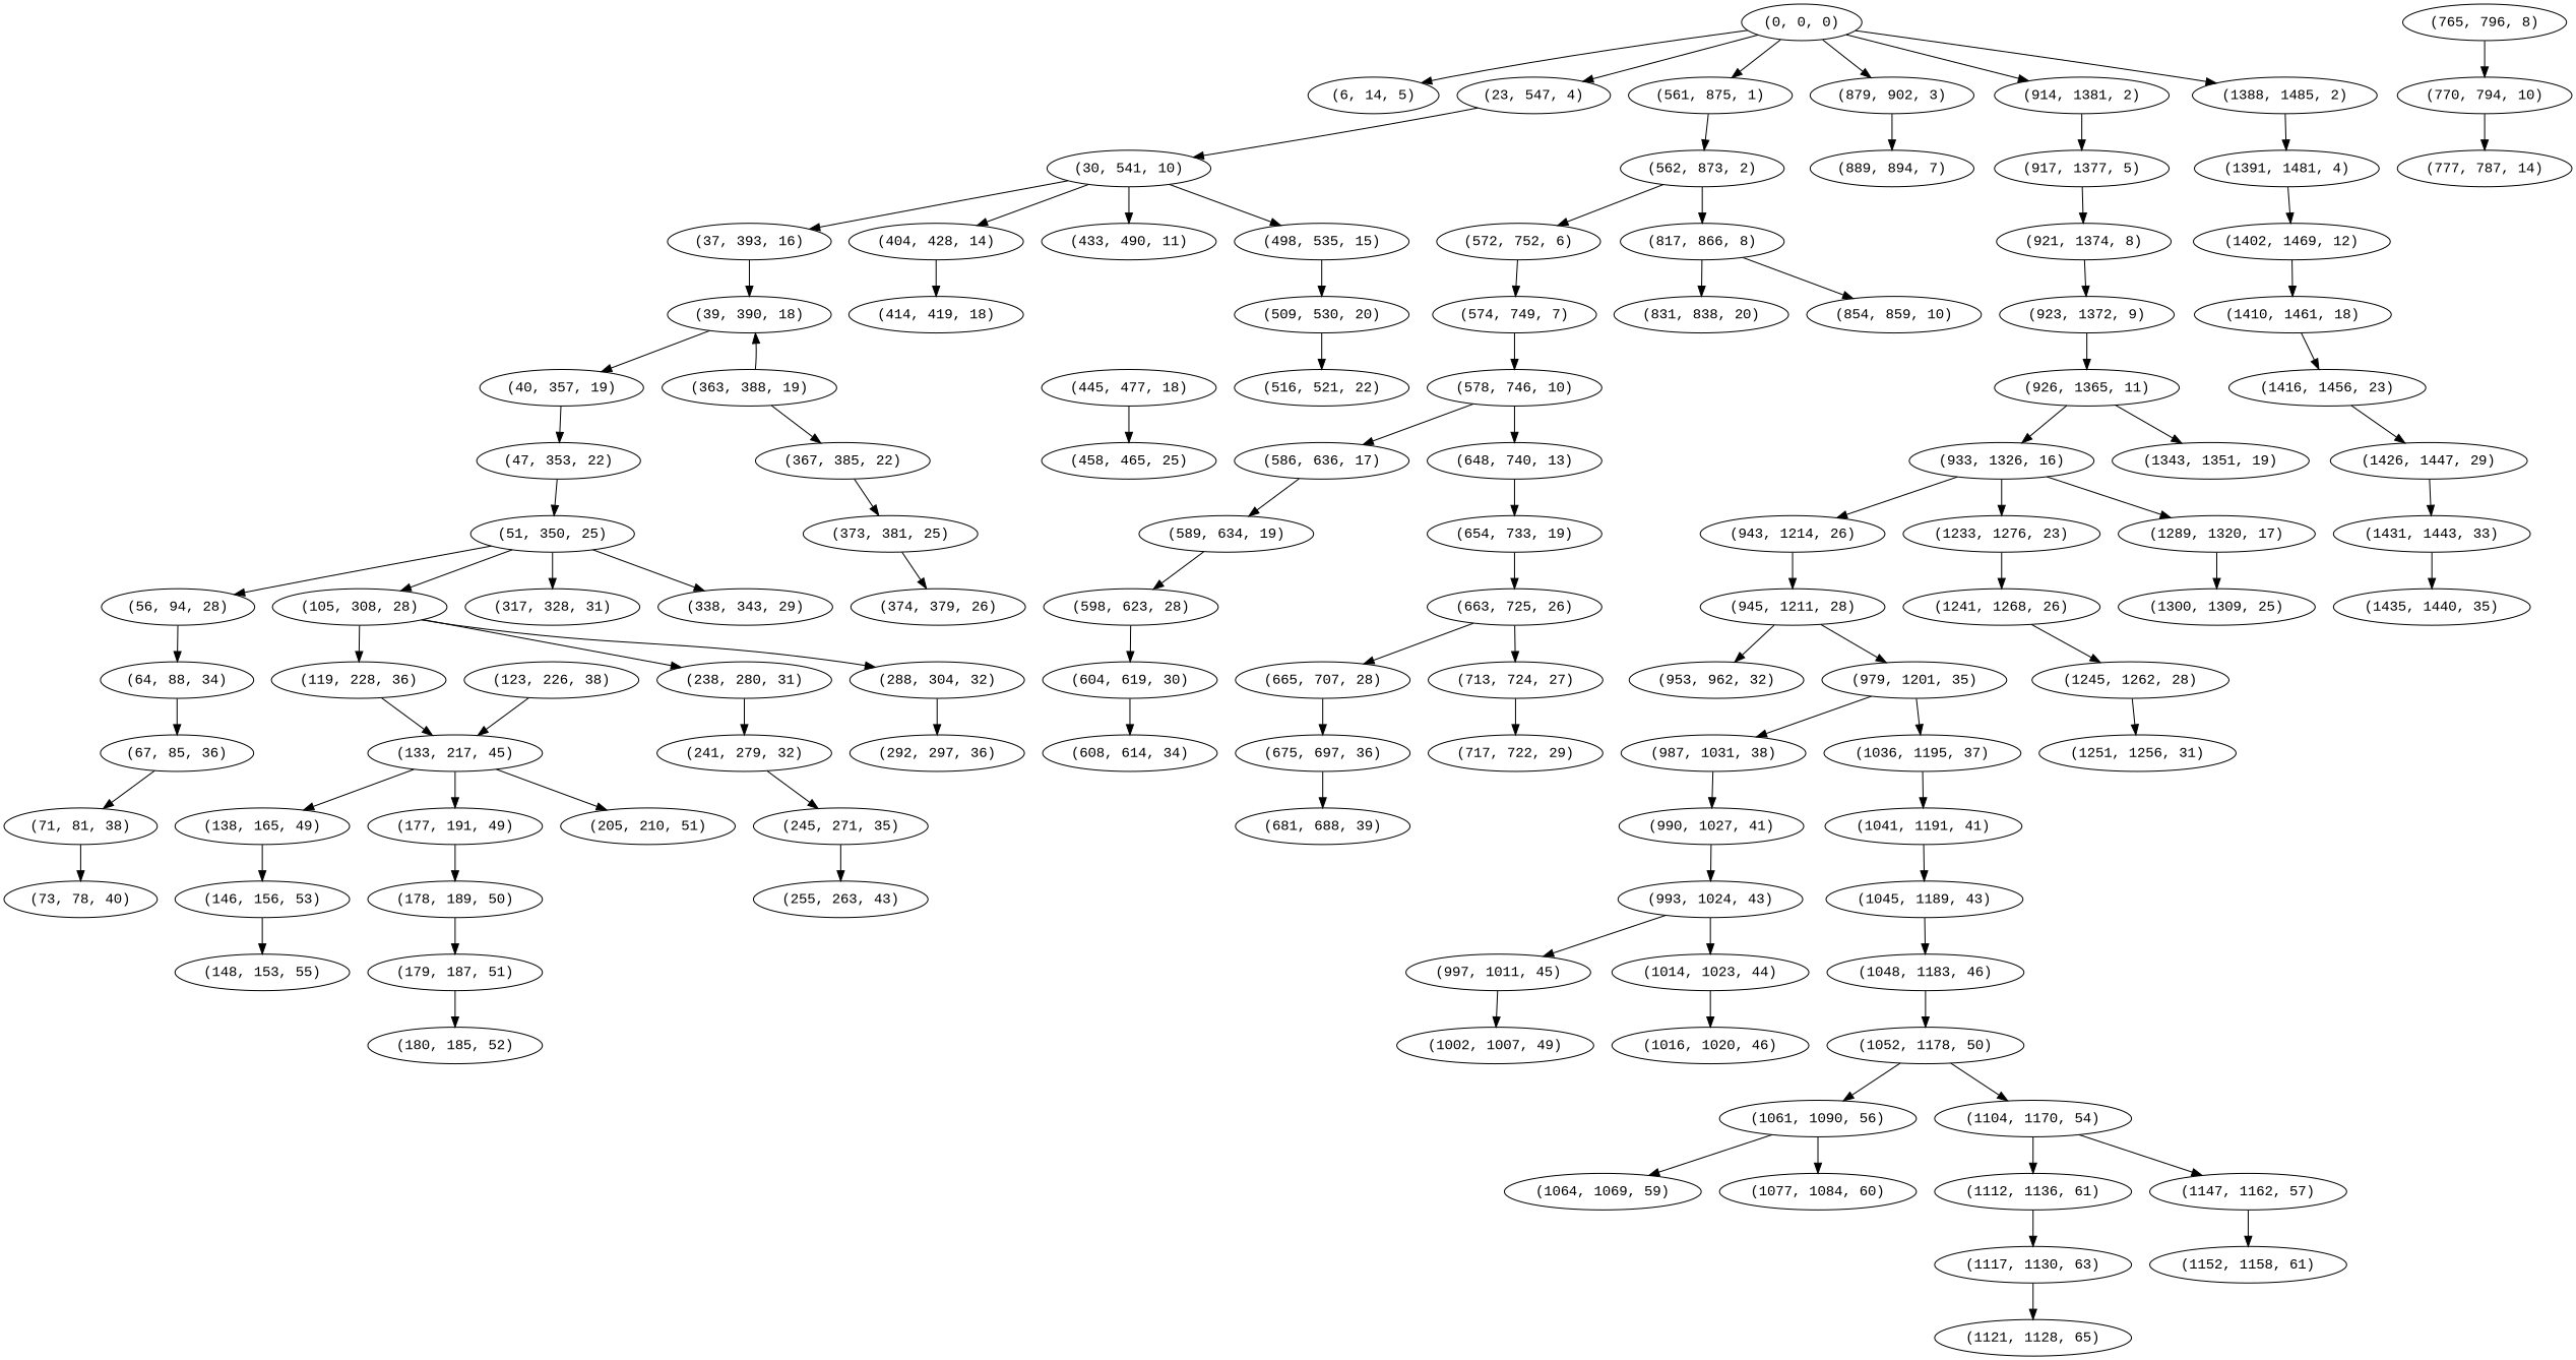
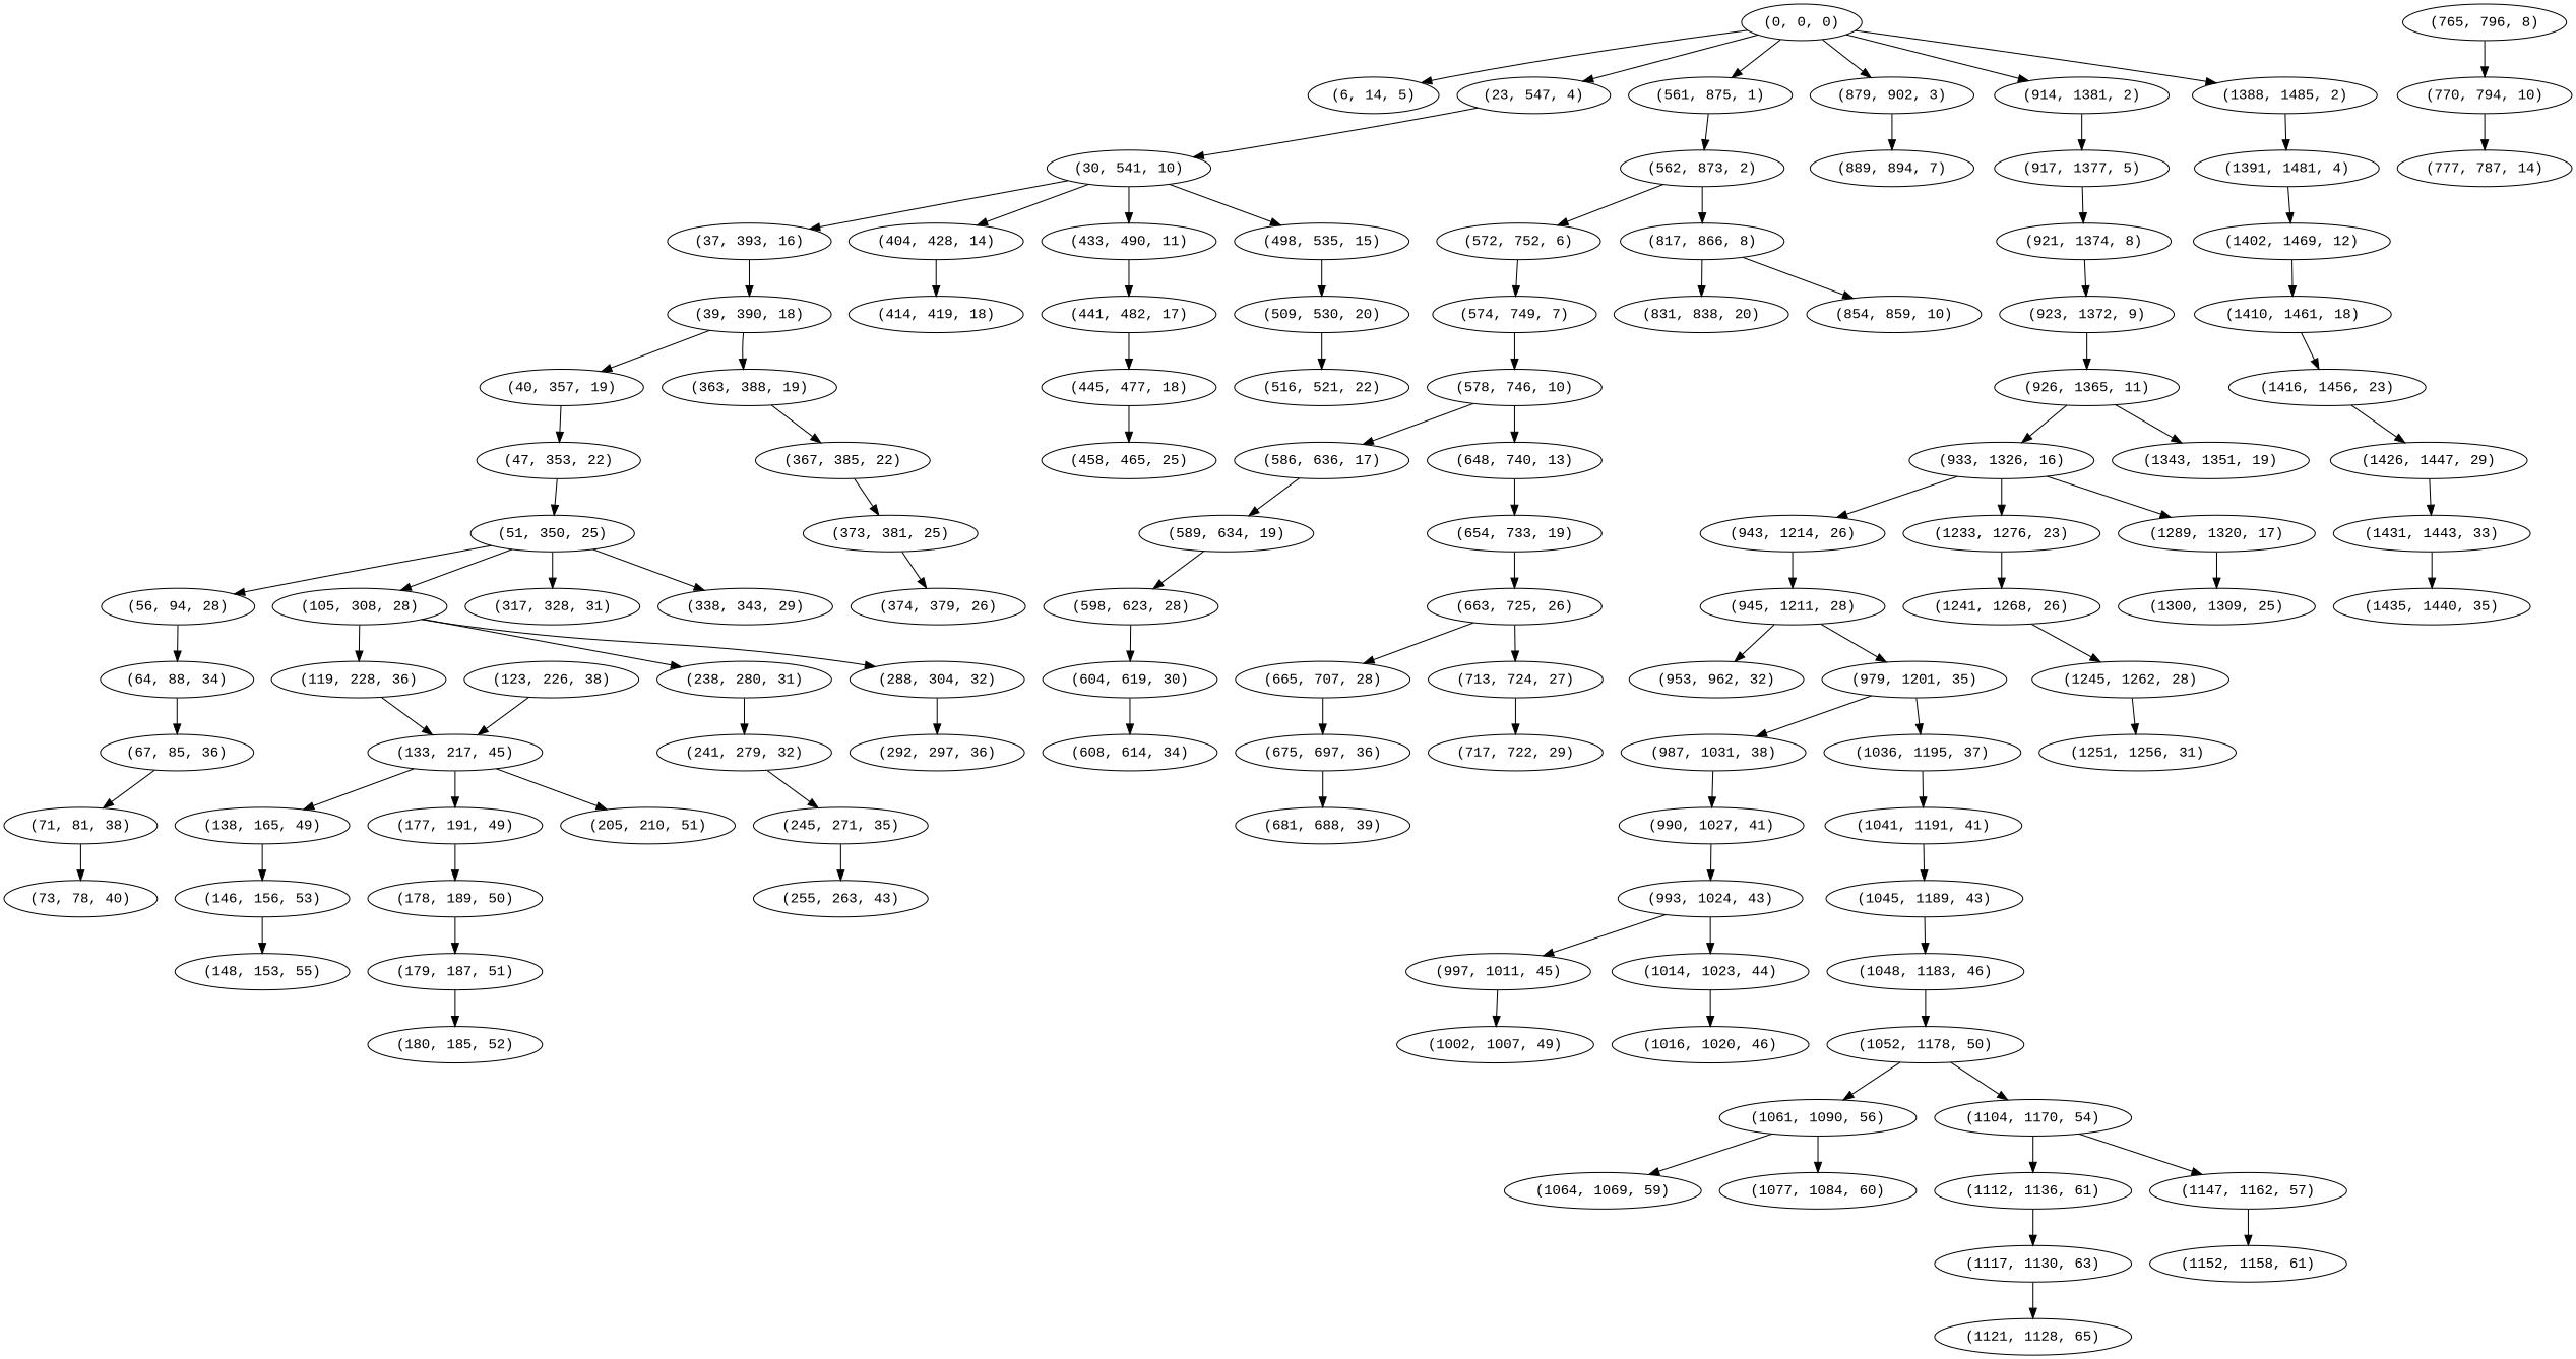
  digraph {
    fontname="Liberation Mono"
    node [fontname="Liberation Mono"]
    edge [fontname="Liberation Mono"]
    "(0, 0, 0)"
    "(6, 14, 5)"
    "(23, 547, 4)"
    "(561, 875, 1)"
    "(879, 902, 3)"
    "(914, 1381, 2)"
    "(1388, 1485, 2)"
    "(30, 541, 10)"
    "(562, 873, 2)"
    "(889, 894, 7)"
    "(917, 1377, 5)"
    "(1391, 1481, 4)"
    "(37, 393, 16)"
    "(404, 428, 14)"
    "(433, 490, 11)"
    "(498, 535, 15)"
    "(39, 390, 18)"
    "(414, 419, 18)"
+   "(441, 482, 17)"
    "(509, 530, 20)"
    "(40, 357, 19)"
    "(363, 388, 19)"
    "(47, 353, 22)"
    "(367, 385, 22)"
    "(51, 350, 25)"
    "(56, 94, 28)"
    "(105, 308, 28)"
    "(317, 328, 31)"
    "(338, 343, 29)"
    "(64, 88, 34)"
    "(119, 228, 36)"
    "(238, 280, 31)"
    "(288, 304, 32)"
    "(67, 85, 36)"
    "(71, 81, 38)"
    "(73, 78, 40)"
    "(133, 217, 45)"
    "(241, 279, 32)"
    "(292, 297, 36)"
    "(123, 226, 38)"
    "(138, 165, 49)"
    "(177, 191, 49)"
    "(205, 210, 51)"
    "(146, 156, 53)"
    "(178, 189, 50)"
    "(148, 153, 55)"
    "(179, 187, 51)"
    "(180, 185, 52)"
    "(245, 271, 35)"
    "(255, 263, 43)"
    "(373, 381, 25)"
    "(374, 379, 26)"
    "(445, 477, 18)"
    "(458, 465, 25)"
    "(516, 521, 22)"
    "(572, 752, 6)"
    "(817, 866, 8)"
    "(574, 749, 7)"
    "(765, 796, 8)"
    "(770, 794, 10)"
    "(831, 838, 20)"
    "(854, 859, 10)"
    "(578, 746, 10)"
    "(586, 636, 17)"
    "(648, 740, 13)"
    "(589, 634, 19)"
    "(654, 733, 19)"
    "(598, 623, 28)"
    "(604, 619, 30)"
    "(608, 614, 34)"
    "(663, 725, 26)"
    "(665, 707, 28)"
    "(713, 724, 27)"
    "(675, 697, 36)"
    "(717, 722, 29)"
    "(681, 688, 39)"
    "(777, 787, 14)"
    "(921, 1374, 8)"
    "(923, 1372, 9)"
    "(926, 1365, 11)"
    "(933, 1326, 16)"
    "(1343, 1351, 19)"
    "(943, 1214, 26)"
    "(1233, 1276, 23)"
    "(1289, 1320, 17)"
    "(945, 1211, 28)"
    "(1241, 1268, 26)"
    "(1300, 1309, 25)"
    "(953, 962, 32)"
    "(979, 1201, 35)"
    "(987, 1031, 38)"
    "(1036, 1195, 37)"
    "(990, 1027, 41)"
    "(1041, 1191, 41)"
    "(993, 1024, 43)"
    "(997, 1011, 45)"
    "(1014, 1023, 44)"
    "(1002, 1007, 49)"
    "(1016, 1020, 46)"
    "(1045, 1189, 43)"
    "(1048, 1183, 46)"
    "(1052, 1178, 50)"
    "(1061, 1090, 56)"
    "(1104, 1170, 54)"
    "(1064, 1069, 59)"
    "(1077, 1084, 60)"
    "(1112, 1136, 61)"
    "(1147, 1162, 57)"
    "(1117, 1130, 63)"
    "(1152, 1158, 61)"
    "(1121, 1128, 65)"
    "(1245, 1262, 28)"
    "(1251, 1256, 31)"
    "(1402, 1469, 12)"
    "(1410, 1461, 18)"
    "(1416, 1456, 23)"
    "(1426, 1447, 29)"
    "(1431, 1443, 33)"
    "(1435, 1440, 35)"
    "(0, 0, 0)" -> "(6, 14, 5)"
    "(0, 0, 0)" -> "(23, 547, 4)"
    "(0, 0, 0)" -> "(561, 875, 1)"
    "(0, 0, 0)" -> "(879, 902, 3)"
    "(0, 0, 0)" -> "(914, 1381, 2)"
    "(0, 0, 0)" -> "(1388, 1485, 2)"
    "(23, 547, 4)" -> "(30, 541, 10)"
    "(561, 875, 1)" -> "(562, 873, 2)"
    "(879, 902, 3)" -> "(889, 894, 7)"
    "(914, 1381, 2)" -> "(917, 1377, 5)"
    "(1388, 1485, 2)" -> "(1391, 1481, 4)"
    "(30, 541, 10)" -> "(37, 393, 16)"
    "(30, 541, 10)" -> "(404, 428, 14)"
    "(30, 541, 10)" -> "(433, 490, 11)"
    "(30, 541, 10)" -> "(498, 535, 15)"
    "(562, 873, 2)" -> "(572, 752, 6)"
    "(562, 873, 2)" -> "(817, 866, 8)"
    "(917, 1377, 5)" -> "(921, 1374, 8)"
    "(1391, 1481, 4)" -> "(1402, 1469, 12)"
    "(37, 393, 16)" -> "(39, 390, 18)"
    "(404, 428, 14)" -> "(414, 419, 18)"
+   "(433, 490, 11)" -> "(441, 482, 17)"
    "(498, 535, 15)" -> "(509, 530, 20)"
    "(39, 390, 18)" -> "(40, 357, 19)"
-   "(363, 388, 19)" -> "(39, 390, 18)"
+   "(39, 390, 18)" -> "(363, 388, 19)"
+   "(441, 482, 17)" -> "(445, 477, 18)"
    "(509, 530, 20)" -> "(516, 521, 22)"
    "(40, 357, 19)" -> "(47, 353, 22)"
    "(363, 388, 19)" -> "(367, 385, 22)"
    "(47, 353, 22)" -> "(51, 350, 25)"
    "(367, 385, 22)" -> "(373, 381, 25)"
    "(51, 350, 25)" -> "(56, 94, 28)"
    "(51, 350, 25)" -> "(105, 308, 28)"
    "(51, 350, 25)" -> "(317, 328, 31)"
    "(51, 350, 25)" -> "(338, 343, 29)"
    "(56, 94, 28)" -> "(64, 88, 34)"
    "(105, 308, 28)" -> "(119, 228, 36)"
    "(105, 308, 28)" -> "(238, 280, 31)"
    "(105, 308, 28)" -> "(288, 304, 32)"
    "(64, 88, 34)" -> "(67, 85, 36)"
    "(119, 228, 36)" -> "(133, 217, 45)"
    "(238, 280, 31)" -> "(241, 279, 32)"
    "(288, 304, 32)" -> "(292, 297, 36)"
    "(67, 85, 36)" -> "(71, 81, 38)"
    "(71, 81, 38)" -> "(73, 78, 40)"
    "(133, 217, 45)" -> "(138, 165, 49)"
    "(133, 217, 45)" -> "(177, 191, 49)"
    "(133, 217, 45)" -> "(205, 210, 51)"
    "(241, 279, 32)" -> "(245, 271, 35)"
    "(123, 226, 38)" -> "(133, 217, 45)"
    "(138, 165, 49)" -> "(146, 156, 53)"
    "(177, 191, 49)" -> "(178, 189, 50)"
    "(146, 156, 53)" -> "(148, 153, 55)"
    "(178, 189, 50)" -> "(179, 187, 51)"
    "(179, 187, 51)" -> "(180, 185, 52)"
    "(245, 271, 35)" -> "(255, 263, 43)"
    "(373, 381, 25)" -> "(374, 379, 26)"
    "(445, 477, 18)" -> "(458, 465, 25)"
    "(572, 752, 6)" -> "(574, 749, 7)"
    "(817, 866, 8)" -> "(831, 838, 20)"
    "(817, 866, 8)" -> "(854, 859, 10)"
    "(574, 749, 7)" -> "(578, 746, 10)"
    "(765, 796, 8)" -> "(770, 794, 10)"
    "(770, 794, 10)" -> "(777, 787, 14)"
    "(578, 746, 10)" -> "(586, 636, 17)"
    "(578, 746, 10)" -> "(648, 740, 13)"
    "(586, 636, 17)" -> "(589, 634, 19)"
    "(648, 740, 13)" -> "(654, 733, 19)"
    "(589, 634, 19)" -> "(598, 623, 28)"
    "(654, 733, 19)" -> "(663, 725, 26)"
    "(598, 623, 28)" -> "(604, 619, 30)"
    "(604, 619, 30)" -> "(608, 614, 34)"
    "(663, 725, 26)" -> "(665, 707, 28)"
    "(663, 725, 26)" -> "(713, 724, 27)"
    "(665, 707, 28)" -> "(675, 697, 36)"
    "(713, 724, 27)" -> "(717, 722, 29)"
    "(675, 697, 36)" -> "(681, 688, 39)"
    "(921, 1374, 8)" -> "(923, 1372, 9)"
    "(923, 1372, 9)" -> "(926, 1365, 11)"
    "(926, 1365, 11)" -> "(933, 1326, 16)"
    "(926, 1365, 11)" -> "(1343, 1351, 19)"
    "(933, 1326, 16)" -> "(943, 1214, 26)"
    "(933, 1326, 16)" -> "(1233, 1276, 23)"
    "(933, 1326, 16)" -> "(1289, 1320, 17)"
    "(943, 1214, 26)" -> "(945, 1211, 28)"
    "(1233, 1276, 23)" -> "(1241, 1268, 26)"
    "(1289, 1320, 17)" -> "(1300, 1309, 25)"
    "(945, 1211, 28)" -> "(953, 962, 32)"
    "(945, 1211, 28)" -> "(979, 1201, 35)"
    "(1241, 1268, 26)" -> "(1245, 1262, 28)"
    "(979, 1201, 35)" -> "(987, 1031, 38)"
    "(979, 1201, 35)" -> "(1036, 1195, 37)"
    "(987, 1031, 38)" -> "(990, 1027, 41)"
    "(1036, 1195, 37)" -> "(1041, 1191, 41)"
    "(990, 1027, 41)" -> "(993, 1024, 43)"
    "(1041, 1191, 41)" -> "(1045, 1189, 43)"
    "(993, 1024, 43)" -> "(997, 1011, 45)"
    "(993, 1024, 43)" -> "(1014, 1023, 44)"
    "(997, 1011, 45)" -> "(1002, 1007, 49)"
    "(1014, 1023, 44)" -> "(1016, 1020, 46)"
    "(1045, 1189, 43)" -> "(1048, 1183, 46)"
    "(1048, 1183, 46)" -> "(1052, 1178, 50)"
    "(1052, 1178, 50)" -> "(1061, 1090, 56)"
    "(1052, 1178, 50)" -> "(1104, 1170, 54)"
    "(1061, 1090, 56)" -> "(1064, 1069, 59)"
    "(1061, 1090, 56)" -> "(1077, 1084, 60)"
    "(1104, 1170, 54)" -> "(1112, 1136, 61)"
    "(1104, 1170, 54)" -> "(1147, 1162, 57)"
    "(1112, 1136, 61)" -> "(1117, 1130, 63)"
    "(1147, 1162, 57)" -> "(1152, 1158, 61)"
    "(1117, 1130, 63)" -> "(1121, 1128, 65)"
    "(1245, 1262, 28)" -> "(1251, 1256, 31)"
    "(1402, 1469, 12)" -> "(1410, 1461, 18)"
    "(1410, 1461, 18)" -> "(1416, 1456, 23)"
    "(1416, 1456, 23)" -> "(1426, 1447, 29)"
    "(1426, 1447, 29)" -> "(1431, 1443, 33)"
    "(1431, 1443, 33)" -> "(1435, 1440, 35)"
  }
